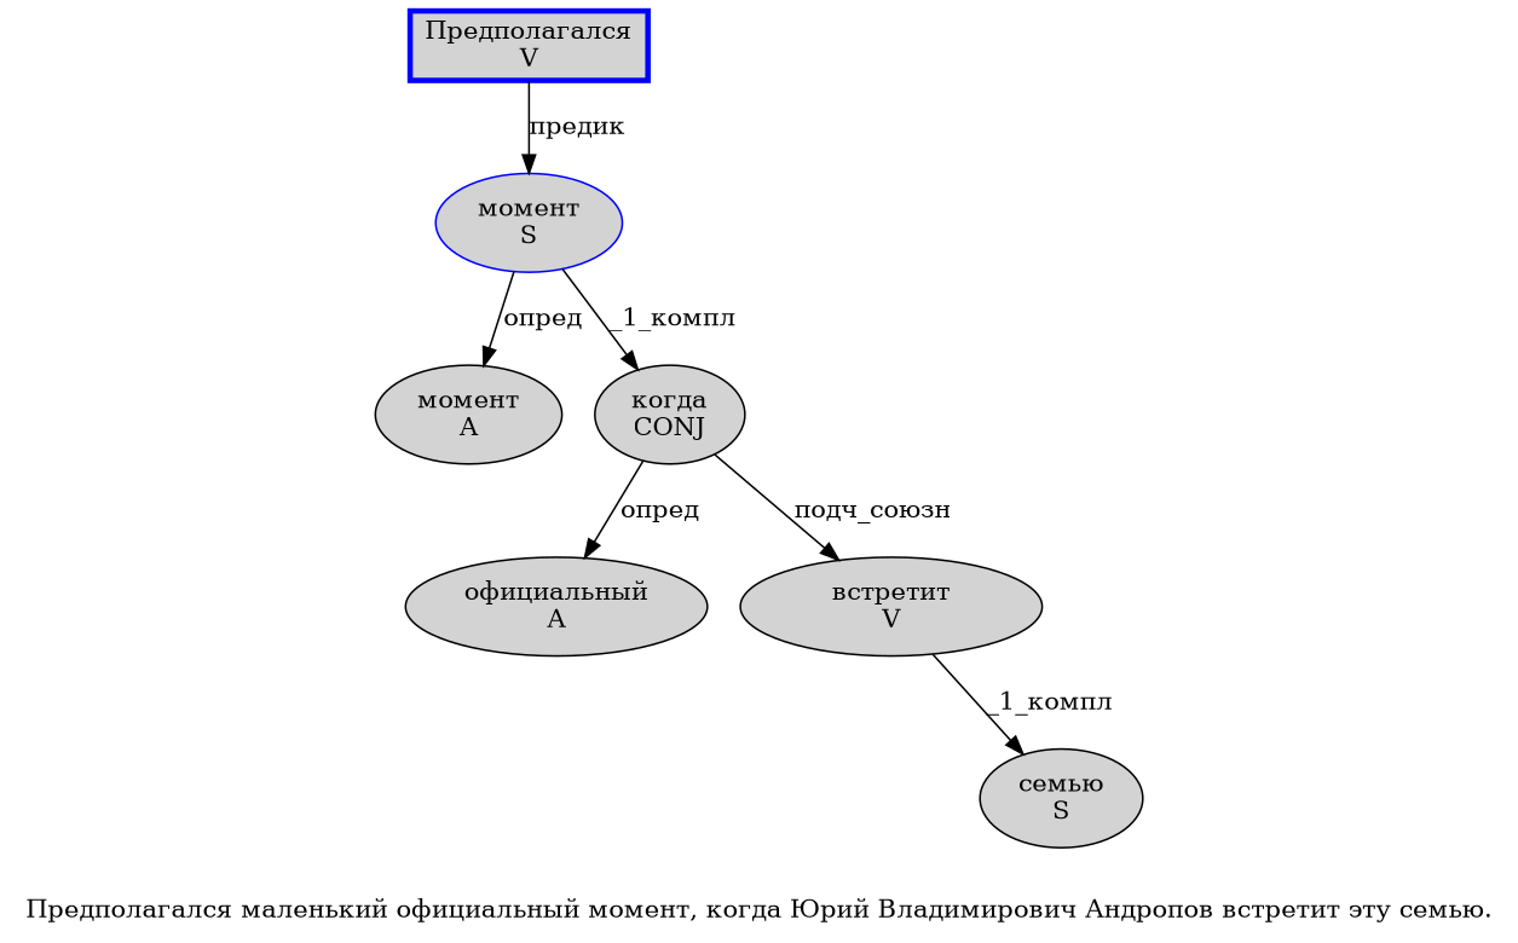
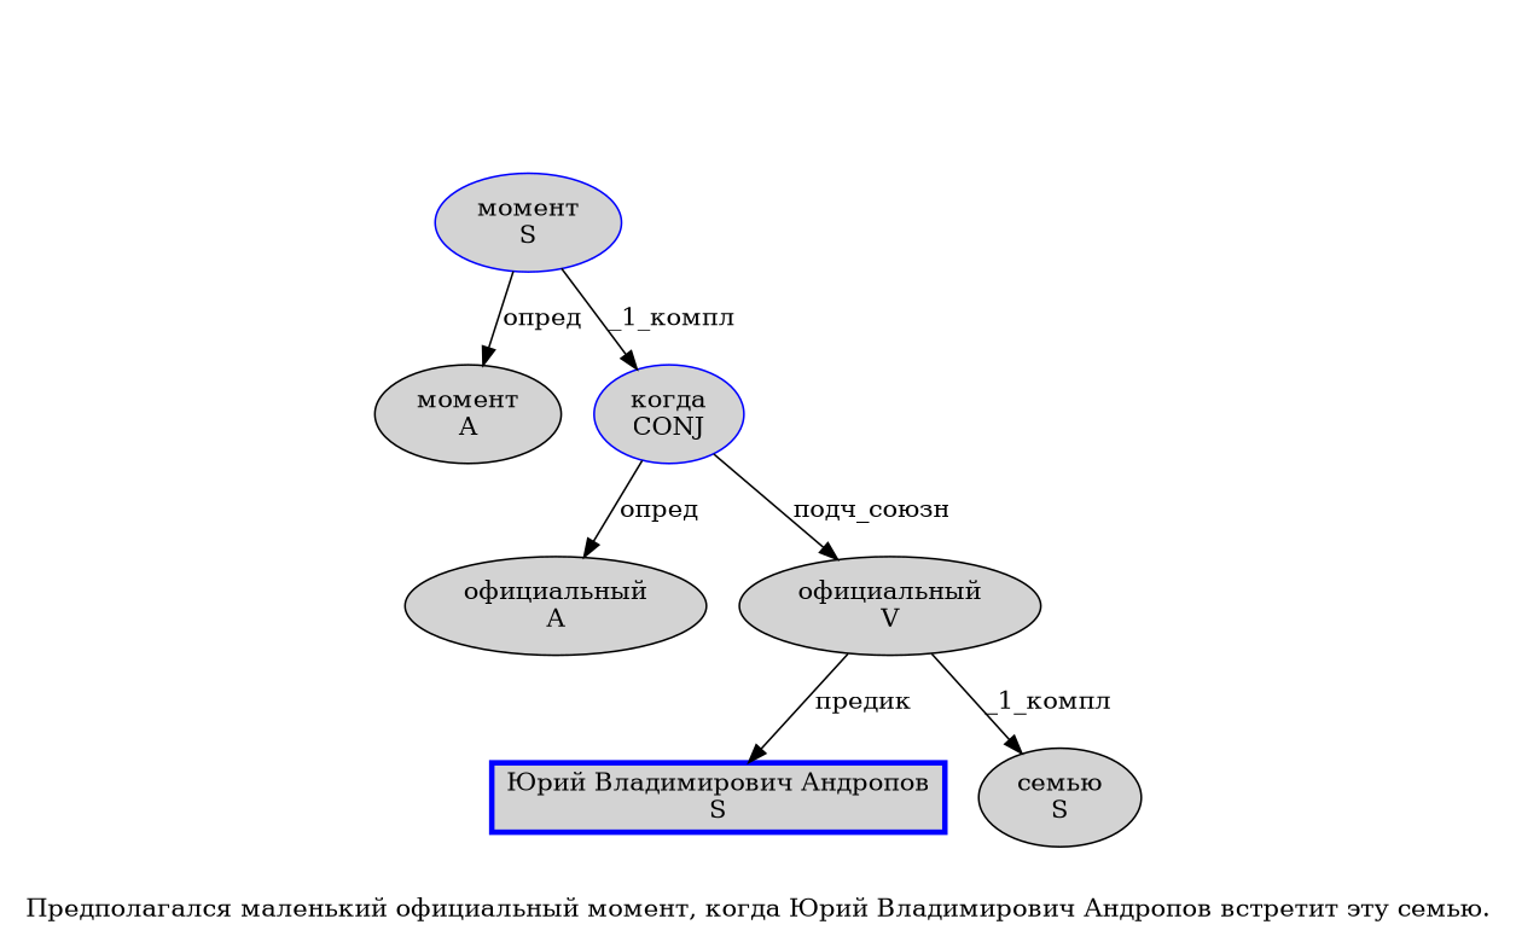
  digraph {
    label="Предполагался маленький официальный момент, когда Юрий Владимирович Андропов встретит эту семью."
    node [fillcolor=lightgray penwidth=1 shape=ellipse style=filled]
-   n1 [color=blue label="Предполагался\nV" penwidth=3 shape=box]
    n2 [color=blue label="момент\nS"]
    n3 [label="момент\nA"]
-   n4 [label="когда\nCONJ"]
+   n4 [label="когда\nCONJ" color=blue]
    n5 [label="официальный\nA"]
-   n6 [label="встретит\nV"]
+   n6 [label="официальный\nV"]
+   n7 [color=blue label="Юрий Владимирович Андропов\nS" penwidth=3 shape=box]
    n8 [label="семью\nS"]
-   n1 -> n2 [label="предик"]
    n2 -> n3 [label="опред"]
    n2 -> n4 [label="_1_компл"]
    n4 -> n5 [label="опред"]
    n4 -> n6 [label="подч_союзн"]
+   n6 -> n7 [label="предик"]
    n6 -> n8 [label="_1_компл"]
  }
